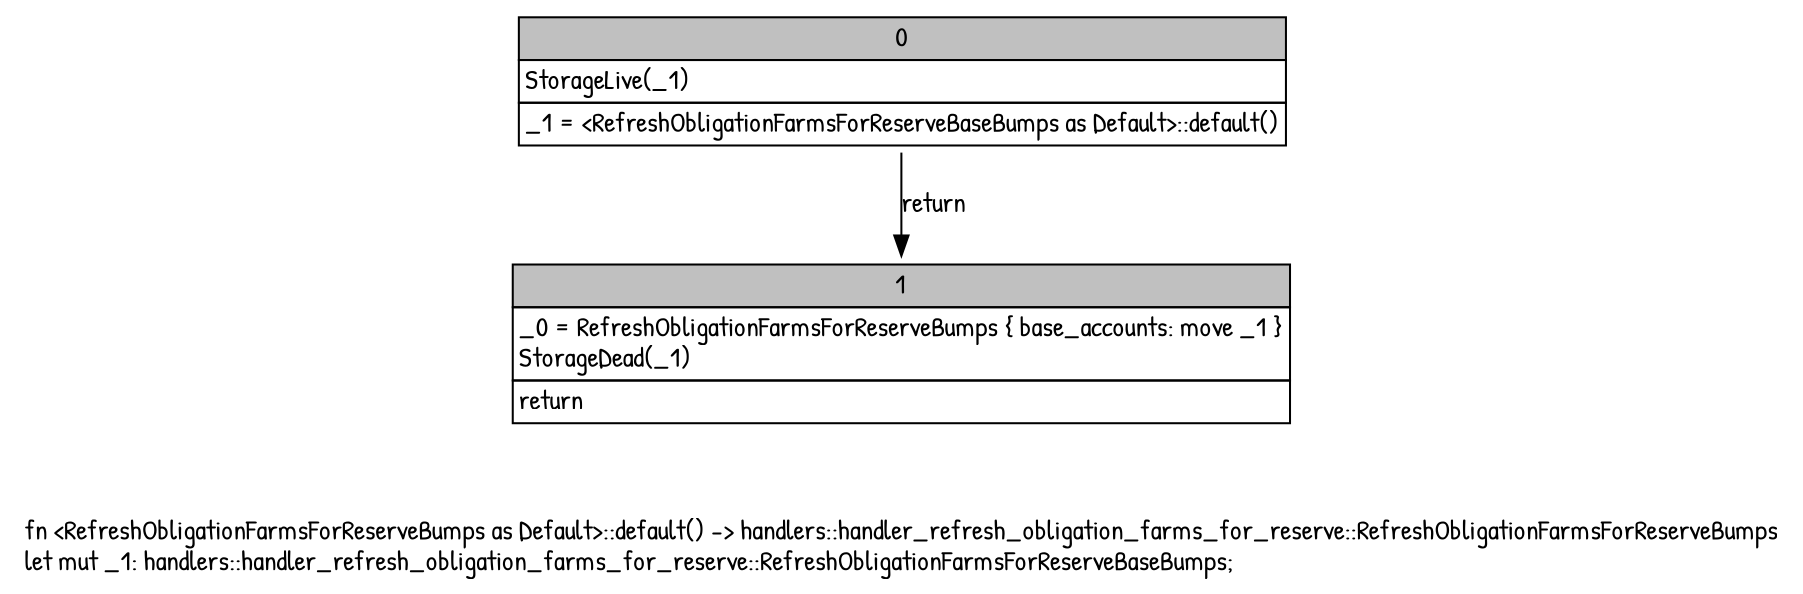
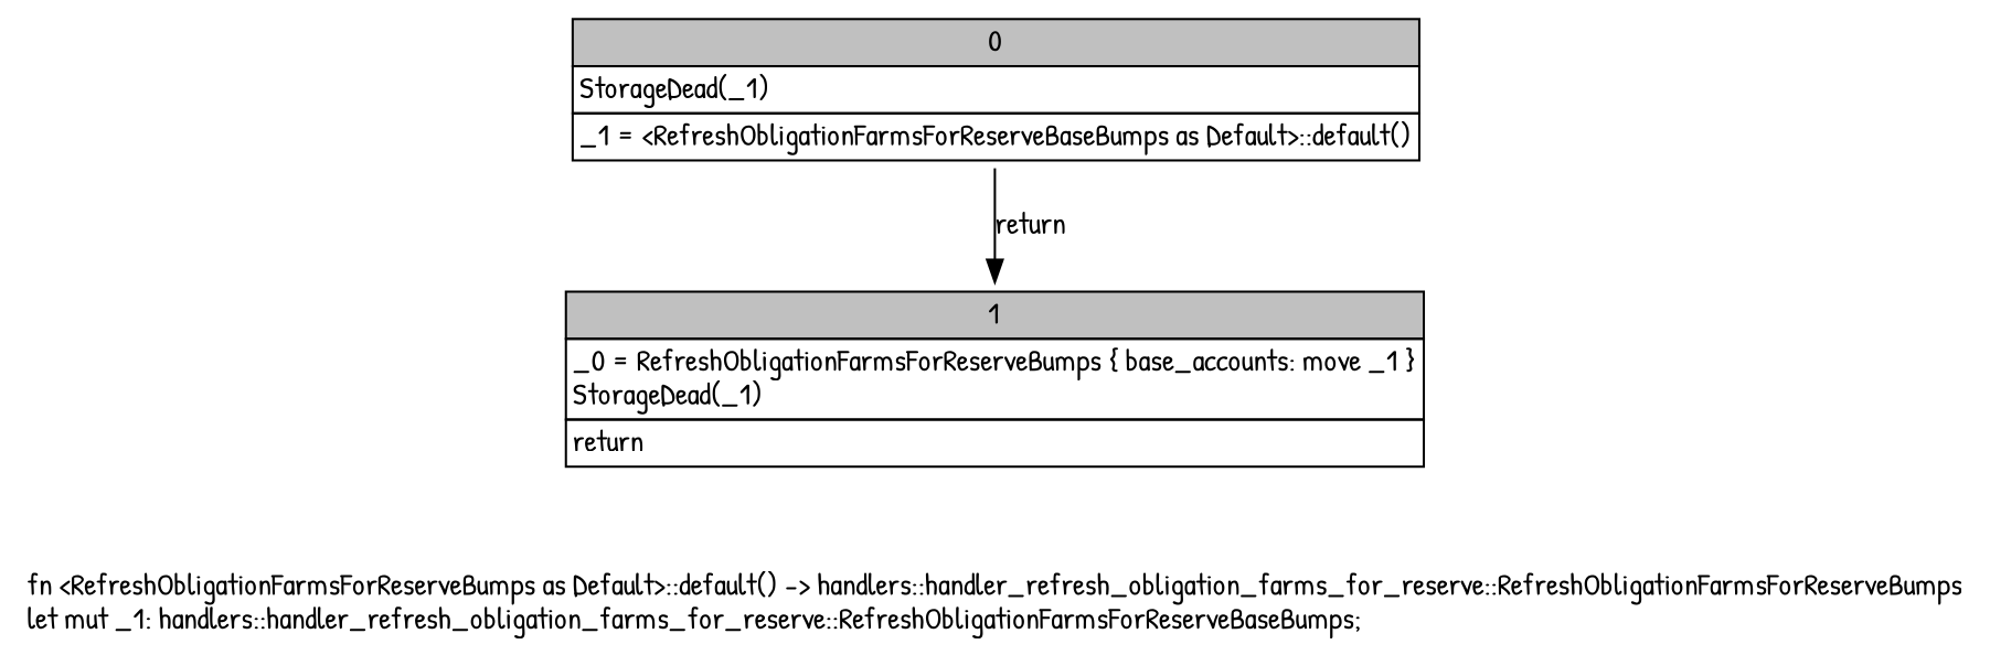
  digraph {
    fontname="Patrick Hand"
    label=<fn &lt;RefreshObligationFarmsForReserveBumps as Default&gt;::default() -&gt; handlers::handler_refresh_obligation_farms_for_reserve::RefreshObligationFarmsForReserveBumps<br align="left"/>let mut _1: handlers::handler_refresh_obligation_farms_for_reserve::RefreshObligationFarmsForReserveBaseBumps;<br align="left"/>>
    node [fontname="Patrick Hand" shape=none]
-   n1 [label=<<table border="0" cellborder="1" cellspacing="0"><tr><td bgcolor="gray" align="center" colspan="1">0</td></tr><tr><td align="left" balign="left">StorageLive(_1)<br/></td></tr><tr><td align="left">_1 = &lt;RefreshObligationFarmsForReserveBaseBumps as Default&gt;::default()</td></tr></table>>]
+   n1 [label=<<table border="0" cellborder="1" cellspacing="0"><tr><td bgcolor="gray" align="center" colspan="1">0</td></tr><tr><td align="left" balign="left">StorageDead(_1)<br/></td></tr><tr><td align="left">_1 = &lt;RefreshObligationFarmsForReserveBaseBumps as Default&gt;::default()</td></tr></table>>]
    n2 [label=<<table border="0" cellborder="1" cellspacing="0"><tr><td bgcolor="gray" align="center" colspan="1">1</td></tr><tr><td align="left" balign="left">_0 = RefreshObligationFarmsForReserveBumps { base_accounts: move _1 }<br/>StorageDead(_1)<br/></td></tr><tr><td align="left">return</td></tr></table>>]
    n1 -> n2 [fontname="Patrick Hand" label=return]
  }
